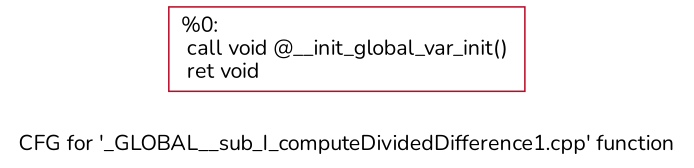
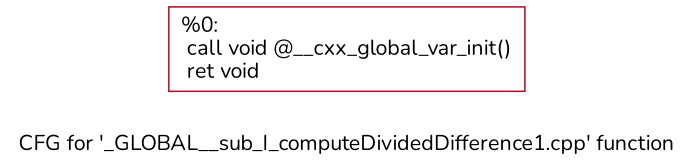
  digraph {
    label="CFG for '_GLOBAL__sub_I_computeDividedDifference1.cpp' function"
    fontname=Nunito
-   n1 [color="#b70d28ff" fillcolor=white label="{%0:\l  call void @__init_global_var_init()\l  ret void\l}" shape=record style=filled fontname=Nunito]
+   n1 [color="#b70d28ff" fillcolor=white label="{%0:\l  call void @__cxx_global_var_init()\l  ret void\l}" shape=record style=filled fontname=Nunito]
  }
